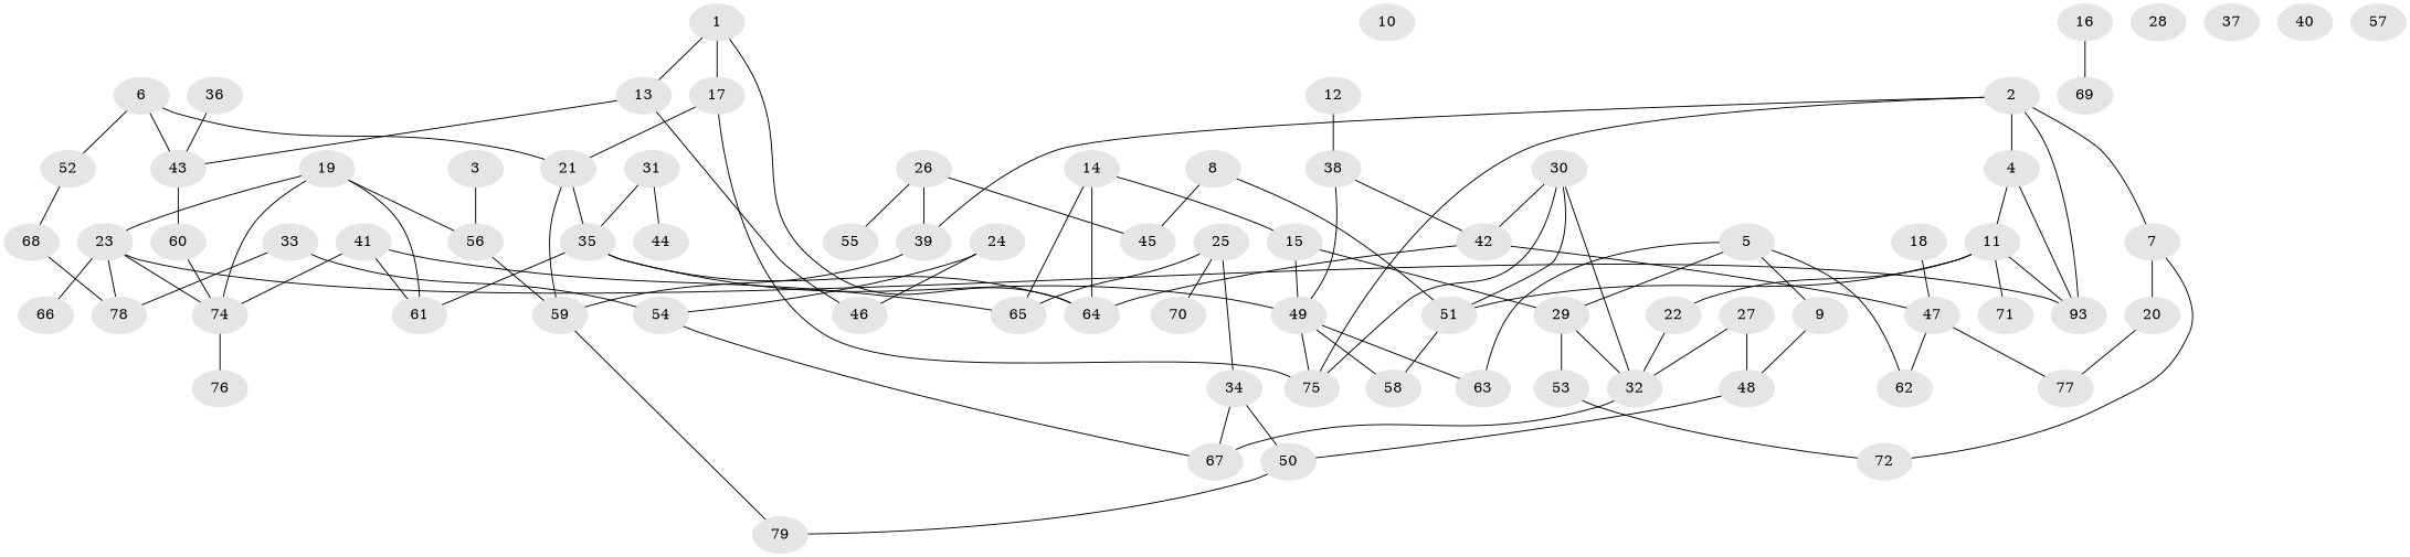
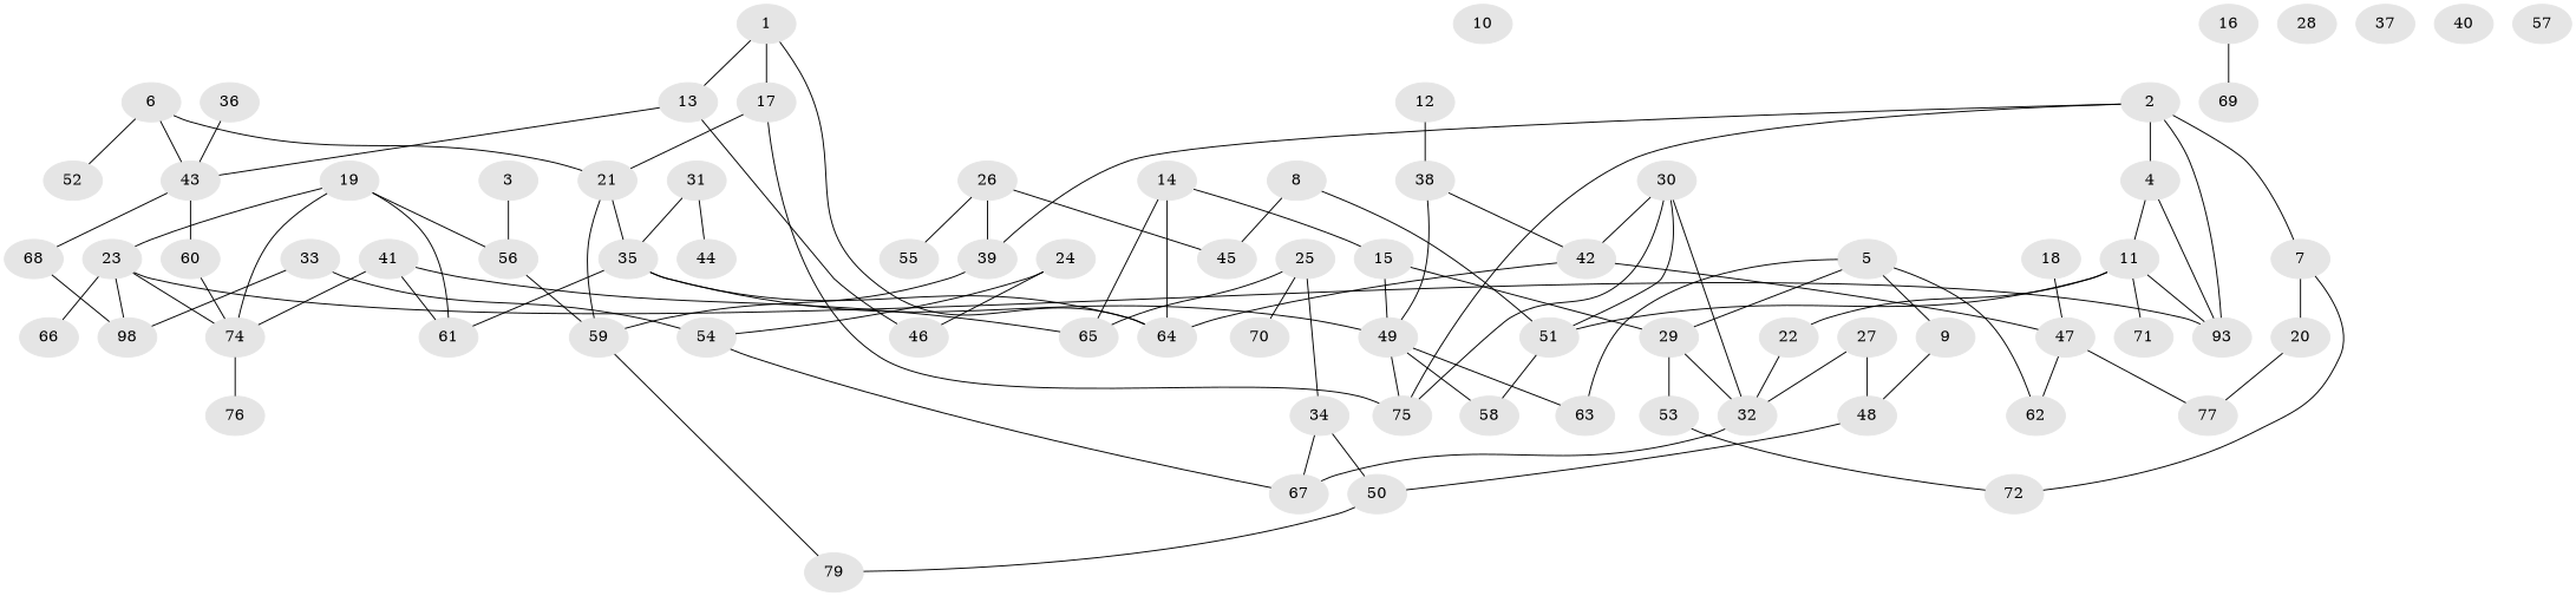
  graph {
    node [color=gray90 style=filled]
    1
    13
    17
    64
    43
    46
    75
    21
    2
    4
    7
    39
    n13 [label=93]
    11
    20
    72
    59
    3
    56
    51
    22
    71
    5
    9
    29
    62
    63
    48
    32
    53
    6
    52
    35
    49
    61
    60
    68
    77
    8
    45
    58
    50
    10
    12
    38
    42
    14
    15
    65
    16
    69
    18
    47
    19
    23
    74
    66
-   78
+   78 [label=98]
    76
    79
    67
    24
    54
    25
    34
    70
    26
    55
    27
    28
    30
    31
    44
    33
    36
    37
    40
    41
    57
    1 -- 13
    1 -- 17
    1 -- 64
    13 -- 43
    13 -- 46
    17 -- 75
    17 -- 21
    43 -- 60
    21 -- 59
    21 -- 35
    2 -- 75
    2 -- 4
    2 -- 7
    2 -- 39
    2 -- n13
    4 -- n13
    4 -- 11
    7 -- 20
    7 -- 72
    39 -- 59
    11 -- n13
    11 -- 51
    11 -- 22
    11 -- 71
    20 -- 77
    59 -- 79
    3 -- 56
    56 -- 59
    51 -- 58
    22 -- 32
    5 -- 9
    5 -- 29
    5 -- 62
    5 -- 63
    9 -- 48
    29 -- 32
    29 -- 53
    48 -- 50
    32 -- 67
    53 -- 72
    6 -- 43
    6 -- 21
    6 -- 52
-   52 -- 68
+   43 -- 68
    35 -- 64
    35 -- 49
    35 -- 61
    49 -- 75
    49 -- 63
    49 -- 58
    60 -- 74
    68 -- 78
    8 -- 51
    8 -- 45
    50 -- 79
    12 -- 38
    38 -- 49
    38 -- 42
    42 -- 64
    42 -- 47
    14 -- 64
    14 -- 15
    14 -- 65
    15 -- 29
    15 -- 49
    16 -- 69
    18 -- 47
    47 -- 62
    47 -- 77
    19 -- 56
    19 -- 61
    19 -- 23
    19 -- 74
    23 -- n13
    23 -- 74
    23 -- 66
    23 -- 78
    74 -- 76
    24 -- 46
    24 -- 54
    54 -- 67
    25 -- 65
    25 -- 34
    25 -- 70
    34 -- 50
    34 -- 67
    26 -- 39
    26 -- 45
    26 -- 55
    27 -- 48
    27 -- 32
    30 -- 75
    30 -- 51
    30 -- 32
    30 -- 42
    31 -- 35
    31 -- 44
    33 -- 78
    33 -- 54
    36 -- 43
    41 -- 61
    41 -- 65
    41 -- 74
  }
